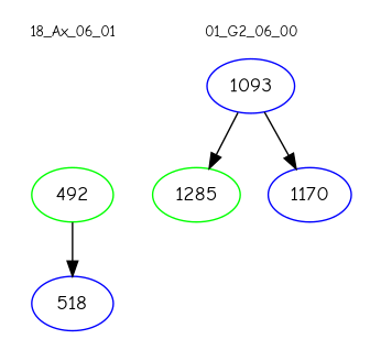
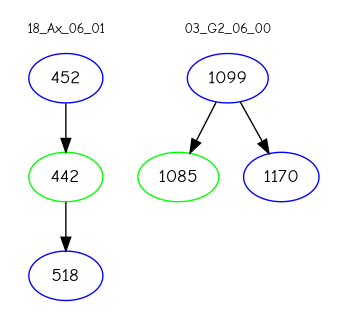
  digraph {
    fontname="Comic Neue"
    node [color=blue fontname="Comic Neue"]
    edge [color=black fontname="Comic Neue"]
-   n2 [color=green label=492]
+   n1 [label=452]
+   n2 [color=green label=442]
    n3 [label=518]
-   n4 [label=1093]
-   n5 [color=green label=1285]
+   n4 [label=1099]
+   n5 [color=green label=1085]
    n6 [label=1170]
    subgraph cluster_1 {
      color=white
      fontsize=10
      label="18_Ax_06_01"
+     n1
      n2
      n3
    }
    subgraph cluster_2 {
      color=white
      fontsize=10
-     label="01_G2_06_00"
+     label="03_G2_06_00"
      n4
      n5
      n6
    }
+   n1 -> n2
    n2 -> n3
    n4 -> n5
    n4 -> n6
  }
